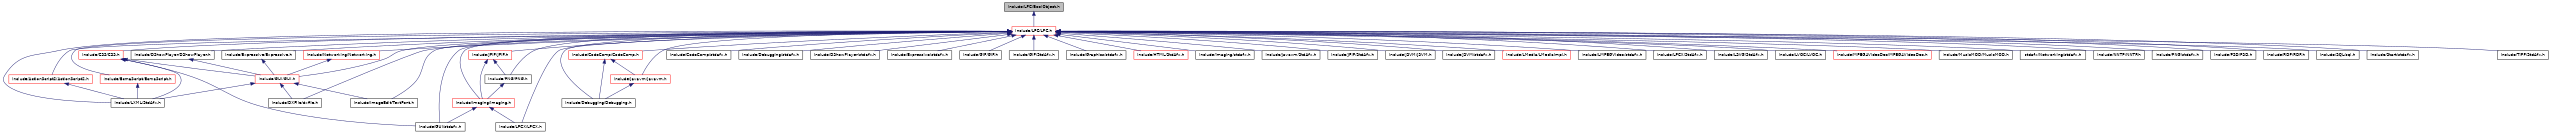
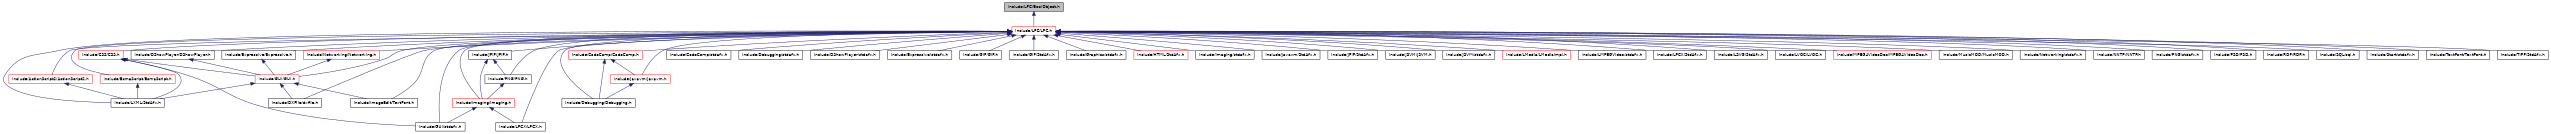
  digraph {
    node [color=black fillcolor=white fontname=Helvetica fontsize=10 shape=record style=filled]
    edge [color=midnightblue dir=back fontname=Helvetica fontsize=10 labelfontname=Helvetica labelfontsize=10 style=solid]
    n1 [fillcolor=grey75 fontcolor=black height=0.2 label="include/LFC/BoolObject.h" width=0.4]
    n2 [color=red height=0.2 label="include/LFC/LFC.h" width=0.4]
    n3 [color=red height=0.2 label="include/ActionScript2/ActionScript2.h" width=0.4]
    n4 [height=0.2 label="include/LXML/StdAfx.h" width=0.4]
    n5 [color=red height=0.2 label="include/CodeComp/CodeComp.h" width=0.4]
    n6 [height=0.2 label="include/Debugging/Debugging.h" width=0.4]
    n7 [color=red height=0.2 label="include/EcmaScript/EcmaScript.h" width=0.4]
    n8 [height=0.2 label="include/CodeComp/stdafx.h" width=0.4]
    n9 [color=red height=0.2 label="include/CSS/CSS.h" width=0.4]
    n10 [color=red height=0.2 label="include/GUI/GUI.h" width=0.4]
    n11 [height=0.2 label="include/DXFile/dxfile.h" width=0.4]
    n12 [height=0.2 label="include/ImageEdit/TextFont.h" width=0.4]
    n13 [height=0.2 label="include/GUI/stdafx.h" width=0.4]
    n14 [height=0.2 label="include/Debugging/stdafx.h" width=0.4]
    n15 [height=0.2 label="include/DShowPlayer/DShowPlayer.h" width=0.4]
    n16 [height=0.2 label="include/DShowPlayer/stdafx.h" width=0.4]
    n17 [height=0.2 label="include/Expressive/Expressive.h" width=0.4]
    n18 [height=0.2 label="include/Expressive/stdafx.h" width=0.4]
    n19 [height=0.2 label="include/GIF/GIF.h" width=0.4]
    n20 [height=0.2 label="include/GIF/StdAfx.h" width=0.4]
    n21 [height=0.2 label="include/Graphics/stdafx.h" width=0.4]
    n22 [color=red height=0.2 label="include/HTML/StdAfx.h" width=0.4]
    n23 [color=red height=0.2 label="include/Imaging/Imaging.h" width=0.4]
    n24 [height=0.2 label="include/LPCX/LPCX.h" width=0.4]
    n25 [height=0.2 label="include/Imaging/stdafx.h" width=0.4]
    n26 [color=red height=0.2 label="include/javavm/javavm.h" width=0.4]
    n27 [height=0.2 label="include/javavm/StdAfx.h" width=0.4]
-   n28 [color=red height=0.2 label="include/JFIF/JFIF.h" width=0.4]
+   n28 [height=0.2 label="include/JFIF/JFIF.h" width=0.4]
    n29 [height=0.2 label="include/PNG/PNG.h" width=0.4]
    n30 [height=0.2 label="include/JFIF/StdAfx.h" width=0.4]
    n31 [height=0.2 label="include/JSVM/JSVM.h" width=0.4]
    n32 [height=0.2 label="include/JSVM/stdafx.h" width=0.4]
    n33 [color=red height=0.2 label="include/LMedia/LMediaImpl.h" width=0.4]
    n34 [height=0.2 label="include/LMPEGVideo/stdafx.h" width=0.4]
    n35 [height=0.2 label="include/LPCX/StdAfx.h" width=0.4]
    n36 [height=0.2 label="include/LSVG/StdAfx.h" width=0.4]
    n37 [height=0.2 label="include/LVOC/LVOC.h" width=0.4]
    n38 [color=red height=0.2 label="include/MPEG4VideoDec/MPEG4VideoDec.h" width=0.4]
    n39 [height=0.2 label="include/MusicMOD/MusicMOD.h" width=0.4]
    n40 [color=red height=0.2 label="include/Networking/Networking.h" width=0.4]
-   n41 [height=0.2 label="stdafx/Networking/stdafx.h" width=0.4]
+   n41 [height=0.2 label="include/Networking/stdafx.h" width=0.4]
    n42 [height=0.2 label="include/NNTP/NNTP.h" width=0.4]
    n43 [height=0.2 label="include/PNG/stdafx.h" width=0.4]
    n44 [height=0.2 label="include/PSD/PSD.h" width=0.4]
    n45 [height=0.2 label="include/RDF/RDF.h" width=0.4]
    n46 [height=0.2 label="include/SQL/sql.h" width=0.4]
    n47 [height=0.2 label="include/Start/stdafx.h" width=0.4]
+   n48 [height=0.2 label="include/TextFont/TextFont.h" width=0.4]
    n49 [height=0.2 label="include/TIFF/StdAfx.h" width=0.4]
    n1 -> n2
    n2 -> n3
    n2 -> n4
    n2 -> n5
    n2 -> n6
    n2 -> n7
    n2 -> n8
    n2 -> n9
    n2 -> n10
    n2 -> n11
    n2 -> n12
    n2 -> n13
    n2 -> n14
    n2 -> n15
    n2 -> n16
    n2 -> n17
    n2 -> n18
    n2 -> n19
    n2 -> n20
    n2 -> n21
    n2 -> n22
    n2 -> n23
    n2 -> n24
    n2 -> n25
    n2 -> n26
    n2 -> n27
    n2 -> n28
    n2 -> n29
    n2 -> n30
    n2 -> n31
    n2 -> n32
    n2 -> n33
    n2 -> n34
    n2 -> n35
    n2 -> n36
    n2 -> n37
    n2 -> n38
    n2 -> n39
    n2 -> n40
    n2 -> n41
    n2 -> n42
    n2 -> n43
    n2 -> n44
    n2 -> n45
    n2 -> n46
    n2 -> n47
+   n2 -> n48
    n2 -> n49
    n3 -> n4
    n5 -> n6
    n5 -> n26
    n7 -> n4
    n9 -> n4
    n9 -> n10
    n9 -> n13
    n10 -> n4
    n10 -> n11
    n10 -> n12
    n15 -> n10
    n17 -> n10
    n23 -> n13
    n23 -> n24
    n26 -> n6
    n28 -> n23
    n28 -> n29
    n29 -> n23
    n40 -> n10
  }
